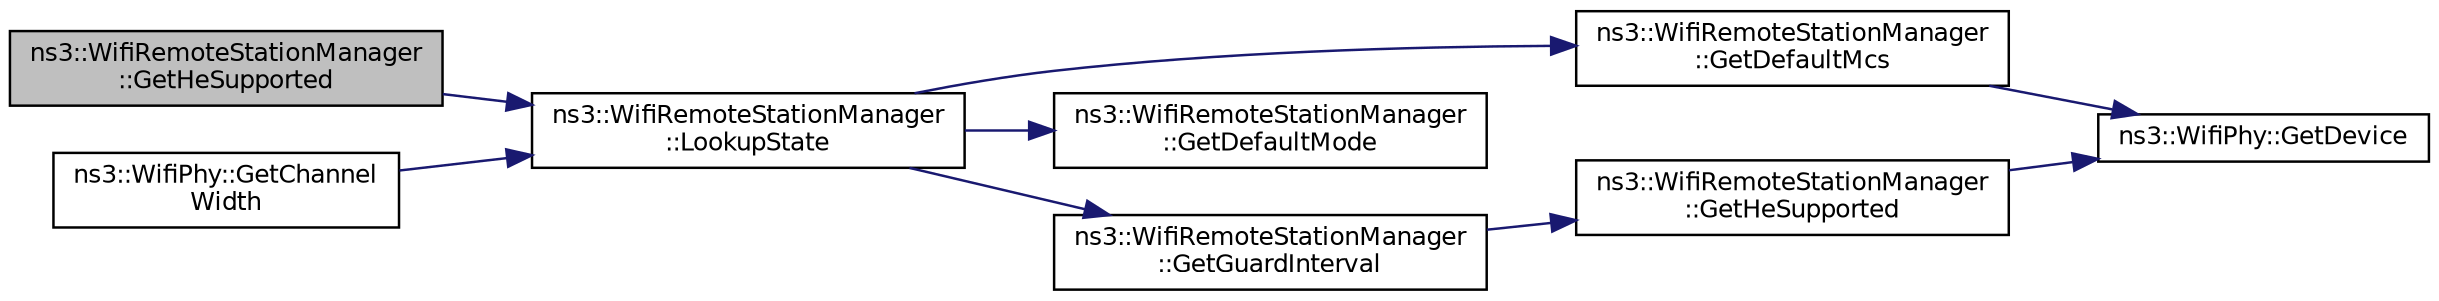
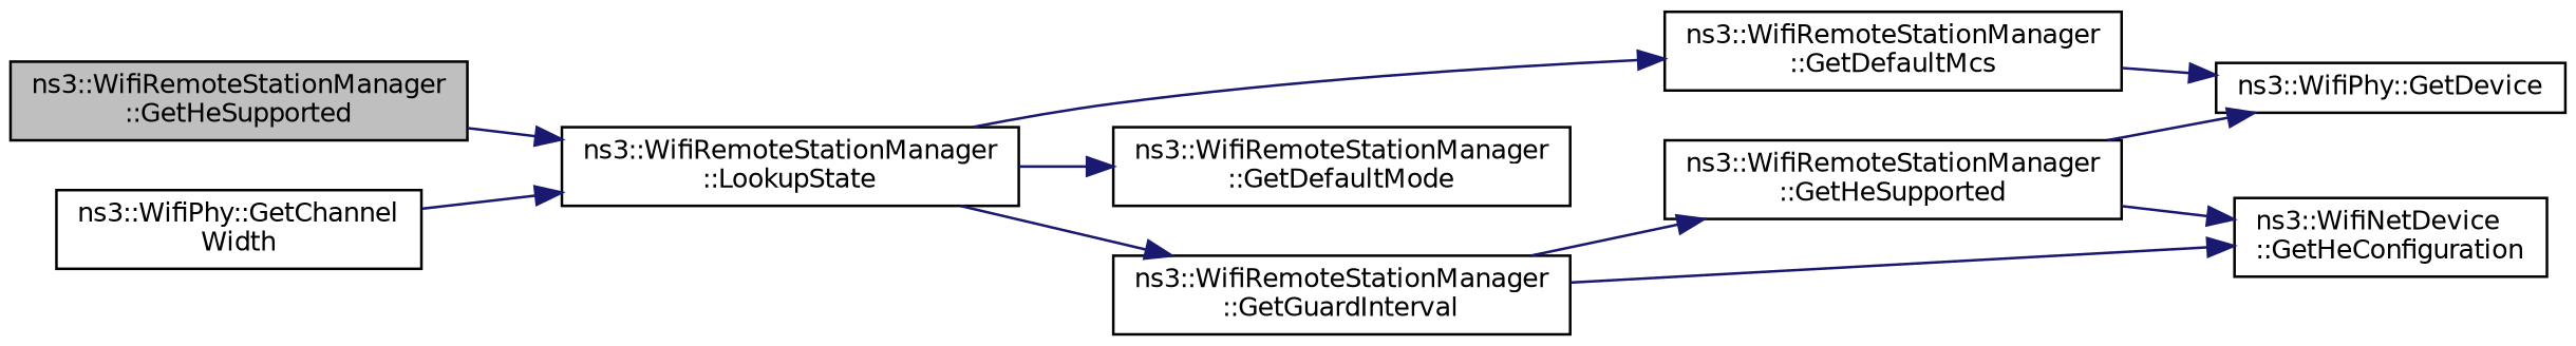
  digraph {
    rankdir=LR
    node [color=black fillcolor=white fontname=Helvetica fontsize=10 shape=record style=filled]
    edge [color=midnightblue fontname=Helvetica fontsize=10 labelfontname=Helvetica labelfontsize=10 style=solid]
    n1 [fillcolor=grey75 fontcolor=black height=0.2 label="ns3::WifiRemoteStationManager\l::GetHeSupported" width=0.4]
    n2 [height=0.2 label="ns3::WifiRemoteStationManager\l::LookupState" width=0.4]
    n3 [height=0.2 label="ns3::WifiRemoteStationManager\l::GetDefaultMcs" width=0.4]
    n4 [height=0.2 label="ns3::WifiRemoteStationManager\l::GetDefaultMode" width=0.4]
    n5 [height=0.2 label="ns3::WifiRemoteStationManager\l::GetGuardInterval" width=0.4]
    n6 [height=0.2 label="ns3::WifiPhy::GetChannel\lWidth" width=0.4]
    n7 [height=0.2 label="ns3::WifiPhy::GetDevice" width=0.4]
+   n8 [height=0.2 label="ns3::WifiNetDevice\l::GetHeConfiguration" width=0.4]
    n9 [height=0.2 label="ns3::WifiRemoteStationManager\l::GetHeSupported" width=0.4]
    n1 -> n2
    n2 -> n3
    n2 -> n4
    n2 -> n5
    n3 -> n7
+   n5 -> n8
    n5 -> n9
    n6 -> n2
    n9 -> n7
+   n9 -> n8
  }
